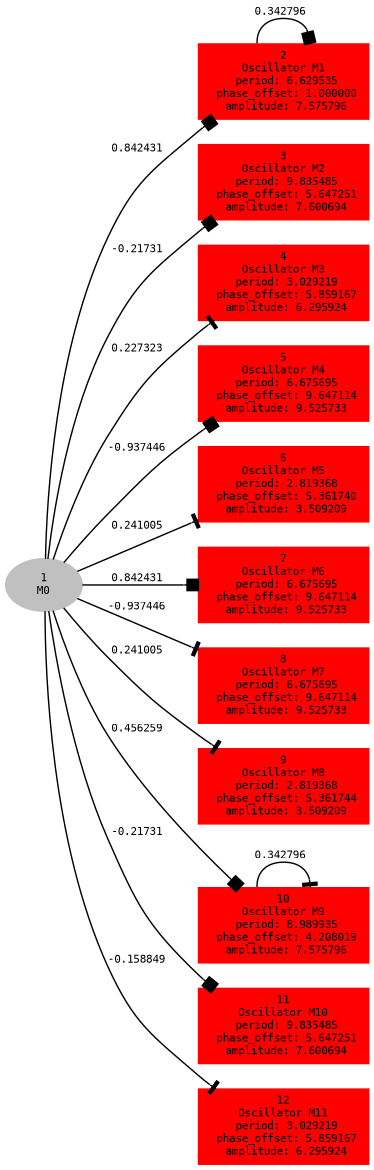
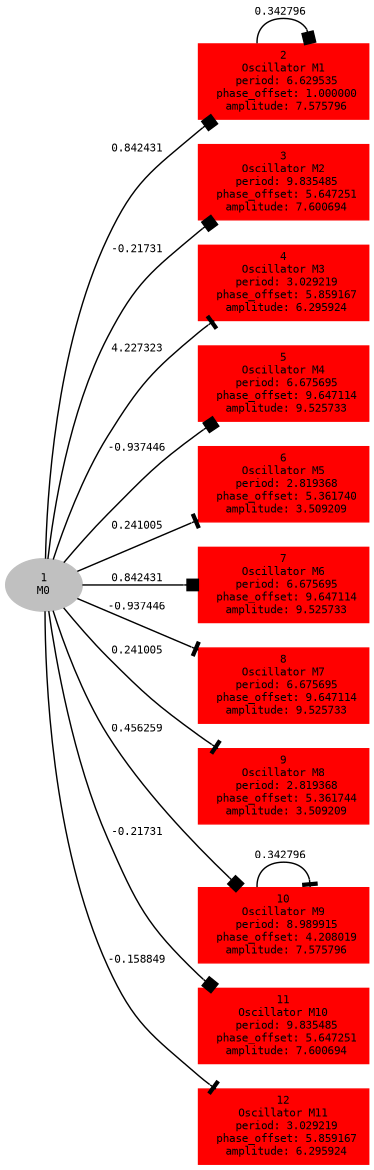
  digraph {
    fontname="DejaVu Sans Mono"
    forcelabels=true
    rankdir=LR
    node [color=red fontname="DejaVu Sans Mono" fontsize=8 style=filled shape=box]
    edge [arrowhead=box fontname="DejaVu Sans Mono" fontsize=8]
    n1 [color=grey label=<1<BR/>M0> shape=""]
    n2 [label=<2<BR />Oscillator M1<BR /> period: 6.629535<BR /> phase_offset: 1.000000<BR /> amplitude: 7.575796>]
    n3 [label=<3<BR />Oscillator M2<BR /> period: 9.835485<BR /> phase_offset: 5.647251<BR /> amplitude: 7.600694>]
    n4 [label=<4<BR />Oscillator M3<BR /> period: 3.029219<BR /> phase_offset: 5.859167<BR /> amplitude: 6.295924>]
    n5 [label=<5<BR />Oscillator M4<BR /> period: 6.675695<BR /> phase_offset: 9.647114<BR /> amplitude: 9.525733>]
    n6 [label=<6<BR />Oscillator M5<BR /> period: 2.819368<BR /> phase_offset: 5.361740<BR /> amplitude: 3.509209>]
    n7 [label=<7<BR />Oscillator M6<BR /> period: 6.675695<BR /> phase_offset: 9.647114<BR /> amplitude: 9.525733>]
    n8 [label=<8<BR />Oscillator M7<BR /> period: 6.675695<BR /> phase_offset: 9.647114<BR /> amplitude: 9.525733>]
    n9 [label=<9<BR />Oscillator M8<BR /> period: 2.819368<BR /> phase_offset: 5.361744<BR /> amplitude: 3.509209>]
-   n10 [label=<10<BR />Oscillator M9<BR /> period: 8.989935<BR /> phase_offset: 4.208019<BR /> amplitude: 7.575796>]
+   n10 [label=<10<BR />Oscillator M9<BR /> period: 8.989915<BR /> phase_offset: 4.208019<BR /> amplitude: 7.575796>]
    n11 [label=<11<BR />Oscillator M10<BR /> period: 9.835485<BR /> phase_offset: 5.647251<BR /> amplitude: 7.600694>]
    n12 [label=<12<BR />Oscillator M11<BR /> period: 3.029219<BR /> phase_offset: 5.859167<BR /> amplitude: 6.295924>]
    n1 -> n2 [label="0.842431 "]
    n1 -> n3 [label="-0.21731 "]
-   n1 -> n4 [arrowhead=tee label="0.227323 "]
+   n1 -> n4 [arrowhead=tee label="4.227323 "]
    n1 -> n5 [label="-0.937446 "]
    n1 -> n6 [arrowhead=tee label="0.241005 "]
    n1 -> n7 [label="0.842431 "]
    n1 -> n8 [arrowhead=tee label="-0.937446 "]
    n1 -> n9 [arrowhead=tee label="0.241005 "]
    n1 -> n10 [label="0.456259 "]
    n1 -> n11 [label="-0.21731 "]
    n1 -> n12 [arrowhead=tee label="-0.158849 "]
    n2 -> n2 [label="0.342796 "]
    n10 -> n10 [arrowhead=tee label="0.342796 "]
  }
